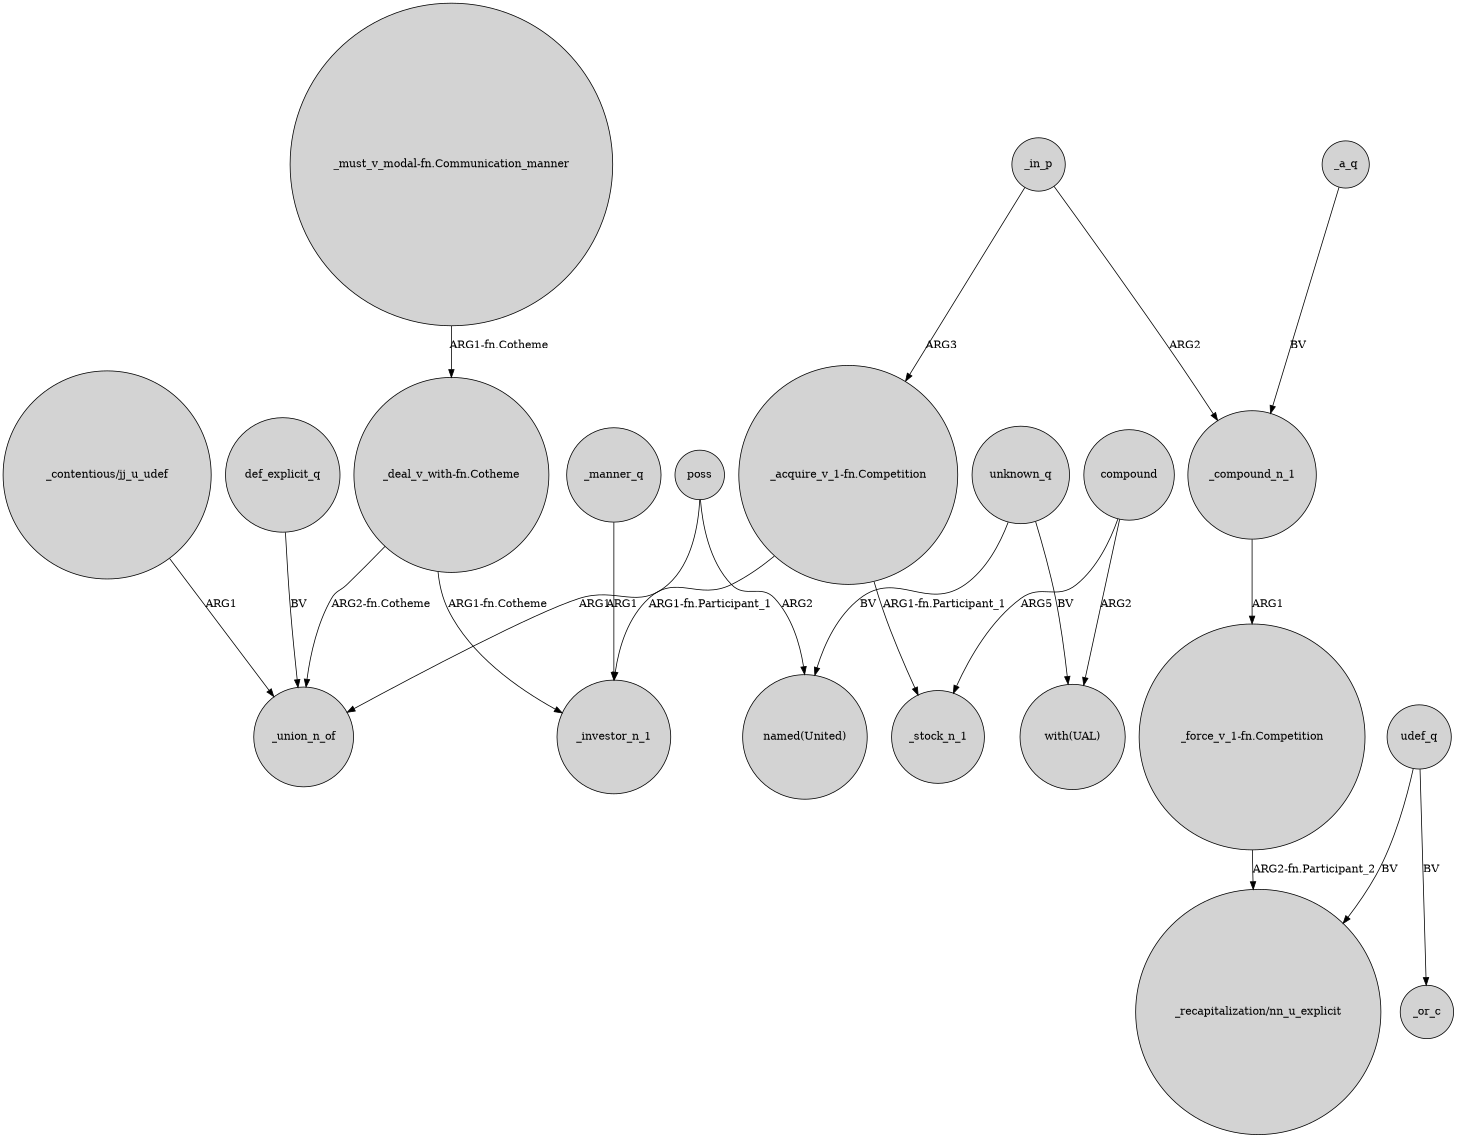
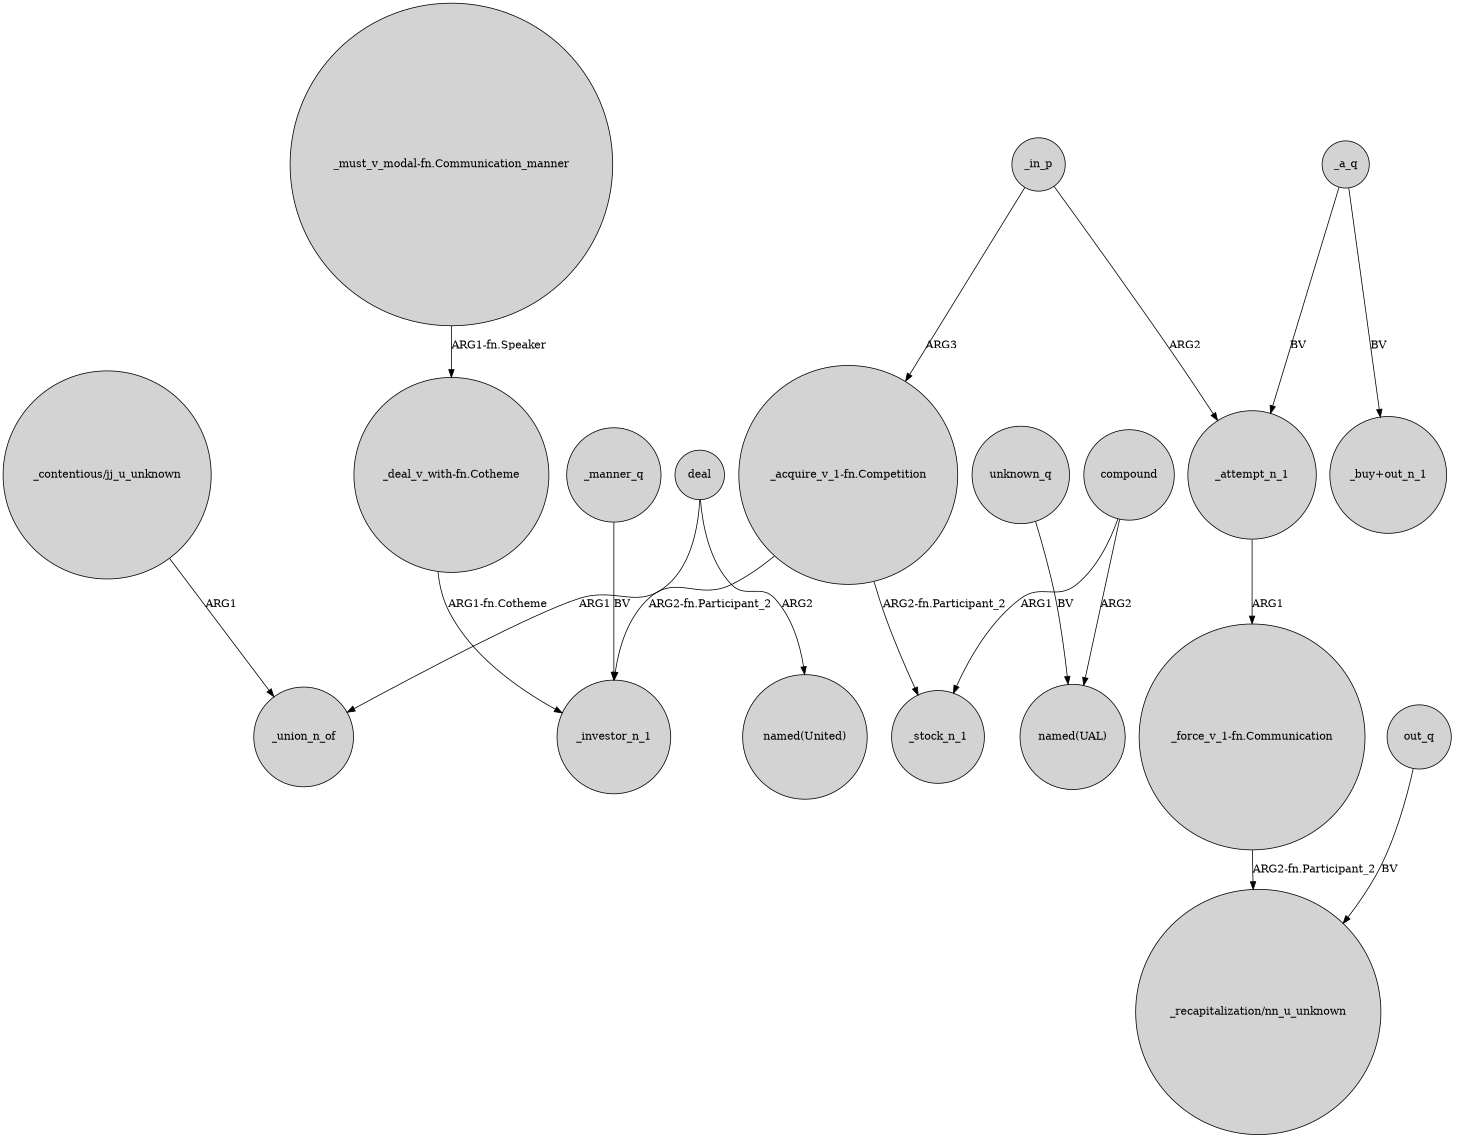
  digraph {
    node [shape=circle style=filled]
-   "_contentious/jj_u_unknown" [label="_contentious/jj_u_udef"]
+   "_contentious/jj_u_unknown"
    _union_n_of
    "_acquire_v_1-fn.Competition"
    _stock_n_1
    _investor_n_1
    _a_q
-   _attempt_n_1 [label=_compound_n_1]
-   "_force_v_1-fn.Competition"
-   "_recapitalization/nn_u_unknown" [label="_recapitalization/nn_u_explicit"]
+   _attempt_n_1
+   "_buy+out_n_1"
+   "_force_v_1-fn.Competition" [label="_force_v_1-fn.Communication"]
+   "_recapitalization/nn_u_unknown"
    n11 [label=_manner_q]
-   udef_q
-   _or_c
+   udef_q [label=out_q]
    compound
-   "named(UAL)" [label="with(UAL)"]
+   "named(UAL)"
    "_must_v_modal-fn.Communication_manner"
    "_deal_v_with-fn.Cotheme"
    n18 [label=unknown_q]
    "named(United)"
-   def_explicit_q
-   poss
+   poss [label=deal]
    _in_p
    "_contentious/jj_u_unknown" -> _union_n_of [label=ARG1]
-   "_acquire_v_1-fn.Competition" -> _stock_n_1 [label="ARG1-fn.Participant_1"]
-   "_acquire_v_1-fn.Competition" -> _investor_n_1 [label="ARG1-fn.Participant_1"]
+   "_acquire_v_1-fn.Competition" -> _stock_n_1 [label="ARG2-fn.Participant_2"]
+   "_acquire_v_1-fn.Competition" -> _investor_n_1 [label="ARG2-fn.Participant_2"]
    _a_q -> _attempt_n_1 [label=BV]
+   _a_q -> "_buy+out_n_1" [label=BV]
    _attempt_n_1 -> "_force_v_1-fn.Competition" [label=ARG1]
    "_force_v_1-fn.Competition" -> "_recapitalization/nn_u_unknown" [label="ARG2-fn.Participant_2"]
-   n11 -> _investor_n_1 [label=ARG1]
+   n11 -> _investor_n_1 [label=BV]
    udef_q -> "_recapitalization/nn_u_unknown" [label=BV]
-   udef_q -> _or_c [label=BV]
-   compound -> _stock_n_1 [label=ARG5]
+   compound -> _stock_n_1 [label=ARG1]
    compound -> "named(UAL)" [label=ARG2]
-   "_must_v_modal-fn.Communication_manner" -> "_deal_v_with-fn.Cotheme" [label="ARG1-fn.Cotheme"]
-   "_deal_v_with-fn.Cotheme" -> _union_n_of [label="ARG2-fn.Cotheme"]
+   "_must_v_modal-fn.Communication_manner" -> "_deal_v_with-fn.Cotheme" [label="ARG1-fn.Speaker"]
    "_deal_v_with-fn.Cotheme" -> _investor_n_1 [label="ARG1-fn.Cotheme"]
    n18 -> "named(UAL)" [label=BV]
-   n18 -> "named(United)" [label=BV]
-   def_explicit_q -> _union_n_of [label=BV]
    poss -> _union_n_of [label=ARG1]
    poss -> "named(United)" [label=ARG2]
    _in_p -> "_acquire_v_1-fn.Competition" [label=ARG3]
    _in_p -> _attempt_n_1 [label=ARG2]
  }
